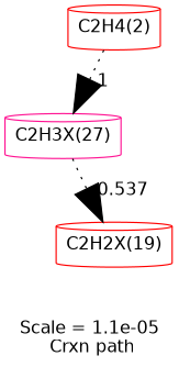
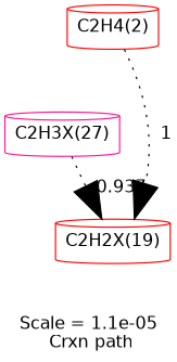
  digraph {
    fontname=Helvetica
    label="Scale = 1.1e-05\l Crxn path"
    node [color=red fontname=Helvetica shape=cylinder]
    edge [color=black fontname=Helvetica style=dotted]
    n1 [label="C2H4(2)"]
    n2 [color=deeppink label="C2H3X(27)"]
    n3 [label="C2H2X(19)"]
-   n1 -> n2 [arrowsize=3 label=" 1"]
-   n2 -> n3 [arrowsize=2.98 label=" 0.537"]
+   n1 -> n3 [arrowsize=3 label=" 1"]
+   n2 -> n3 [arrowsize=2.98 label=" 0.937"]
  }
